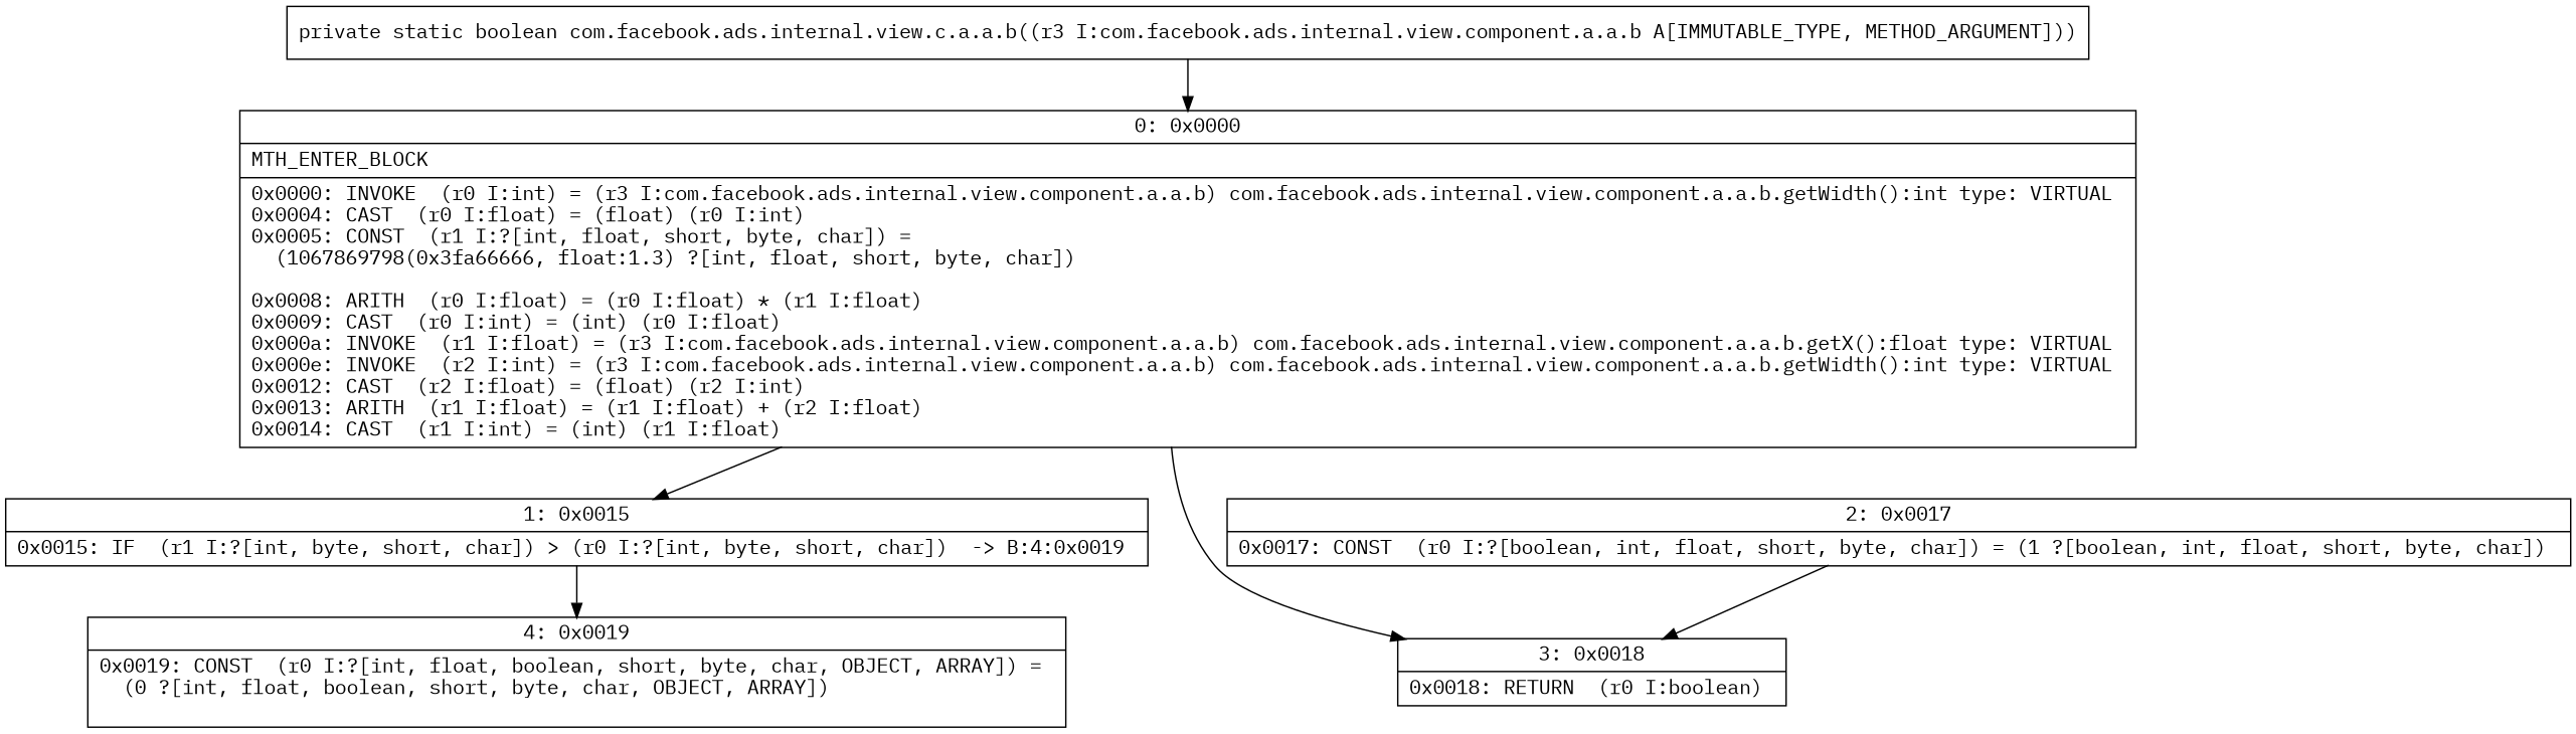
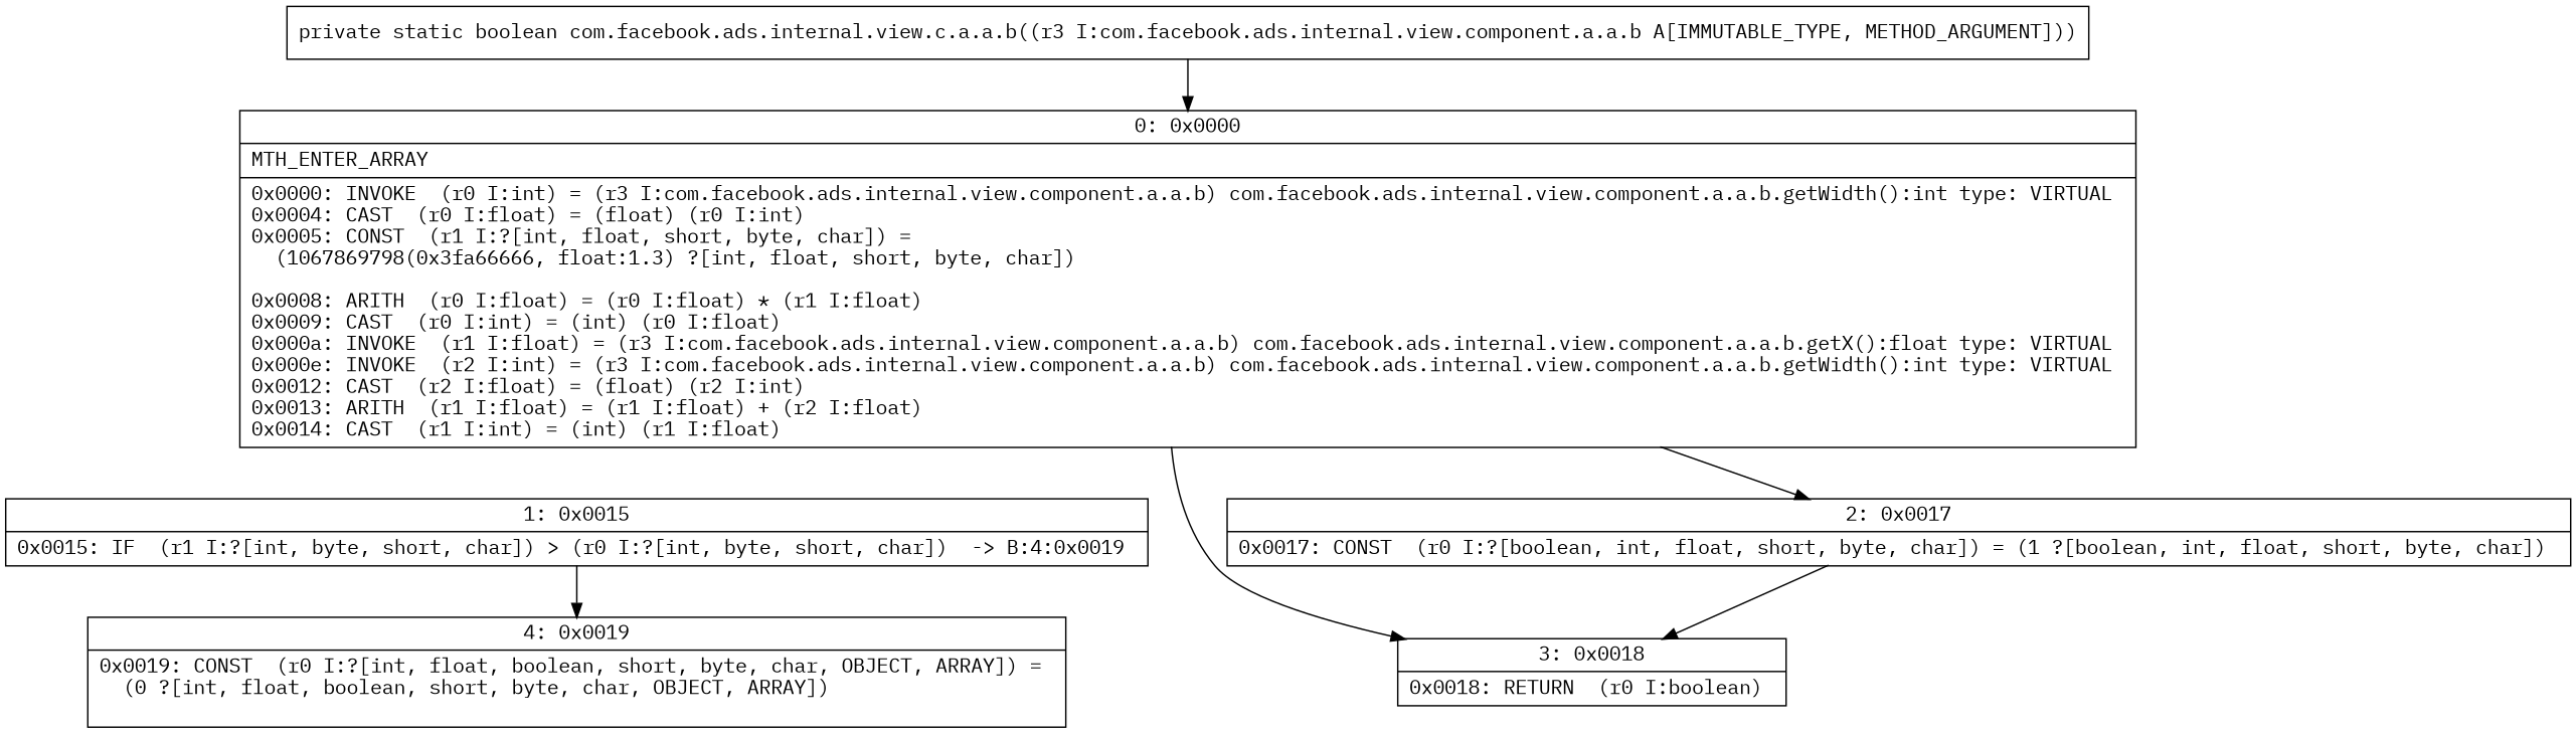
  digraph {
    fontname="IBM Plex Mono"
    node [fontname="IBM Plex Mono" shape=record]
    edge [fontname="IBM Plex Mono"]
-   n1 [label="{0\:\ 0x0000|MTH_ENTER_BLOCK\l|0x0000: INVOKE  (r0 I:int) = (r3 I:com.facebook.ads.internal.view.component.a.a.b) com.facebook.ads.internal.view.component.a.a.b.getWidth():int type: VIRTUAL \l0x0004: CAST  (r0 I:float) = (float) (r0 I:int) \l0x0005: CONST  (r1 I:?[int, float, short, byte, char]) = \l  (1067869798(0x3fa66666, float:1.3) ?[int, float, short, byte, char])\l \l0x0008: ARITH  (r0 I:float) = (r0 I:float) * (r1 I:float) \l0x0009: CAST  (r0 I:int) = (int) (r0 I:float) \l0x000a: INVOKE  (r1 I:float) = (r3 I:com.facebook.ads.internal.view.component.a.a.b) com.facebook.ads.internal.view.component.a.a.b.getX():float type: VIRTUAL \l0x000e: INVOKE  (r2 I:int) = (r3 I:com.facebook.ads.internal.view.component.a.a.b) com.facebook.ads.internal.view.component.a.a.b.getWidth():int type: VIRTUAL \l0x0012: CAST  (r2 I:float) = (float) (r2 I:int) \l0x0013: ARITH  (r1 I:float) = (r1 I:float) + (r2 I:float) \l0x0014: CAST  (r1 I:int) = (int) (r1 I:float) \l}"]
+   n1 [label="{0\:\ 0x0000|MTH_ENTER_ARRAY\l|0x0000: INVOKE  (r0 I:int) = (r3 I:com.facebook.ads.internal.view.component.a.a.b) com.facebook.ads.internal.view.component.a.a.b.getWidth():int type: VIRTUAL \l0x0004: CAST  (r0 I:float) = (float) (r0 I:int) \l0x0005: CONST  (r1 I:?[int, float, short, byte, char]) = \l  (1067869798(0x3fa66666, float:1.3) ?[int, float, short, byte, char])\l \l0x0008: ARITH  (r0 I:float) = (r0 I:float) * (r1 I:float) \l0x0009: CAST  (r0 I:int) = (int) (r0 I:float) \l0x000a: INVOKE  (r1 I:float) = (r3 I:com.facebook.ads.internal.view.component.a.a.b) com.facebook.ads.internal.view.component.a.a.b.getX():float type: VIRTUAL \l0x000e: INVOKE  (r2 I:int) = (r3 I:com.facebook.ads.internal.view.component.a.a.b) com.facebook.ads.internal.view.component.a.a.b.getWidth():int type: VIRTUAL \l0x0012: CAST  (r2 I:float) = (float) (r2 I:int) \l0x0013: ARITH  (r1 I:float) = (r1 I:float) + (r2 I:float) \l0x0014: CAST  (r1 I:int) = (int) (r1 I:float) \l}"]
    n2 [label="{1\:\ 0x0015|0x0015: IF  (r1 I:?[int, byte, short, char]) \> (r0 I:?[int, byte, short, char])  \-\> B:4:0x0019 \l}"]
    n3 [label="{3\:\ 0x0018|0x0018: RETURN  (r0 I:boolean) \l}"]
    n4 [label="{4\:\ 0x0019|0x0019: CONST  (r0 I:?[int, float, boolean, short, byte, char, OBJECT, ARRAY]) = \l  (0 ?[int, float, boolean, short, byte, char, OBJECT, ARRAY])\l \l}"]
    n5 [label="{2\:\ 0x0017|0x0017: CONST  (r0 I:?[boolean, int, float, short, byte, char]) = (1 ?[boolean, int, float, short, byte, char]) \l}"]
    n6 [label="{private static boolean com.facebook.ads.internal.view.c.a.a.b((r3 I:com.facebook.ads.internal.view.component.a.a.b A[IMMUTABLE_TYPE, METHOD_ARGUMENT])) }"]
-   n1 -> n2
+   n1 -> n5
    n1 -> n3
    n2 -> n4
    n5 -> n3
    n6 -> n1
  }
